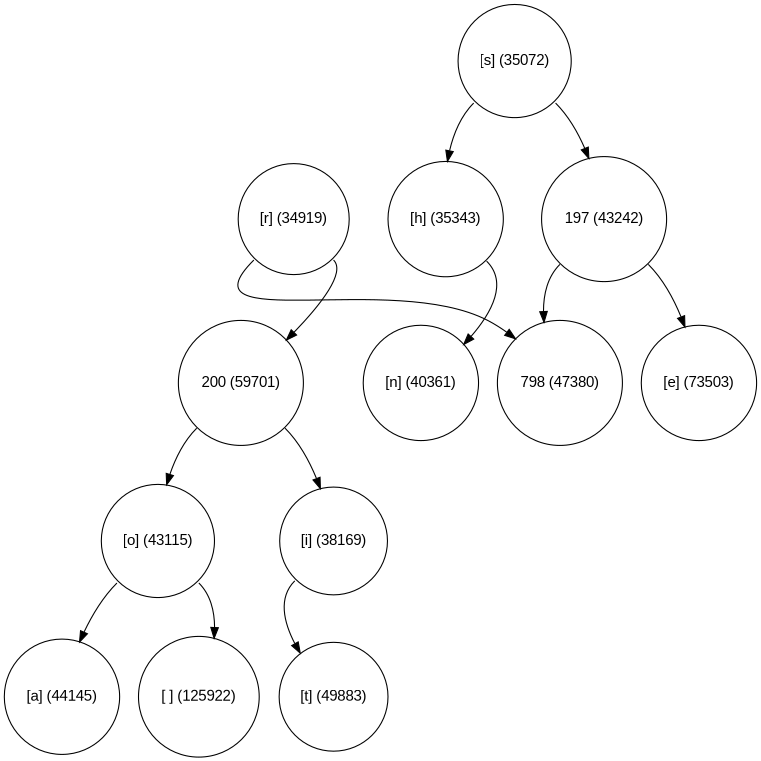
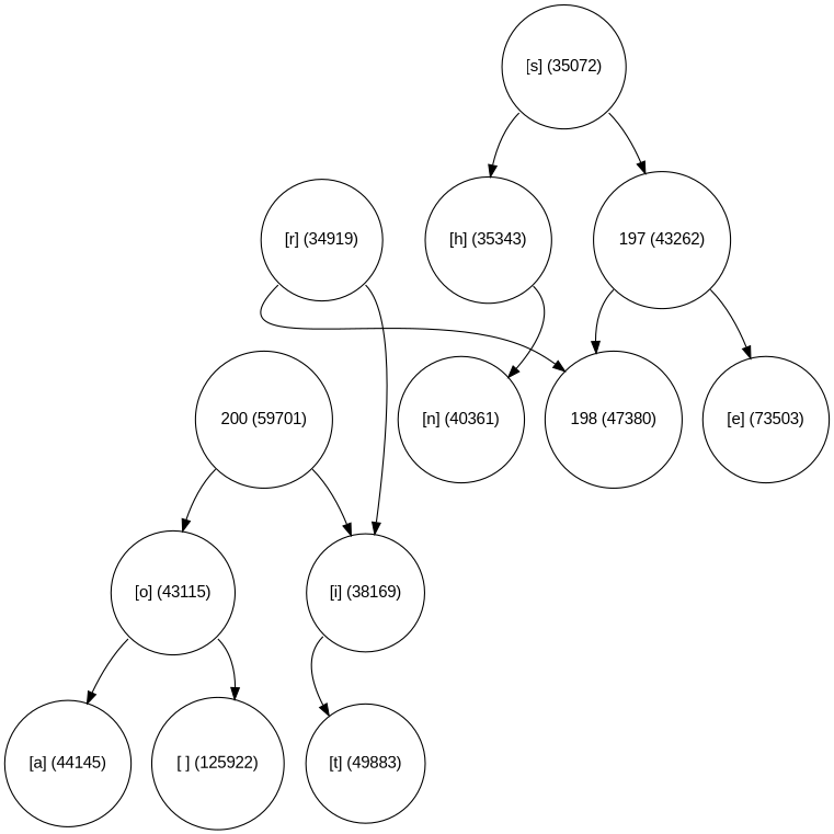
  digraph {
    node [fontname=Arial shape=circle]
    edge [tailport=se]
    n1 [label="[r] (34919)" width=0.5]
    n2 [label="200 (59701)" width=0.5]
-   n3 [label="798 (47380)" width=0.5]
+   n3 [label="198 (47380)" width=0.5]
    n4 [label="[s] (35072)" width=0.5]
    n5 [label="[h] (35343)" width=0.5]
-   n6 [label="197 (43242)" width=0.5]
+   n6 [label="197 (43262)" width=0.5]
    n7 [label="[o] (43115)" width=0.5]
    n8 [label="[i] (38169)" width=0.5]
    n9 [label="[n] (40361)" width=0.5]
    n10 [label="[e] (73503)" width=0.5]
    n11 [label="[a] (44145)" width=0.5]
    n12 [label="[ ] (125922)" width=0.5]
    n13 [label="[t] (49883)" width=0.5]
-   n1 -> n2
+   n1 -> n8
    n1 -> n3 [tailport=sw]
    n2 -> n7 [tailport=sw]
    n2 -> n8
    n4 -> n5 [tailport=sw]
    n4 -> n6
    n5 -> n9
    n6 -> n3 [tailport=sw]
    n6 -> n10
    n7 -> n11 [tailport=sw]
    n7 -> n12
    n8 -> n13 [tailport=sw]
  }
